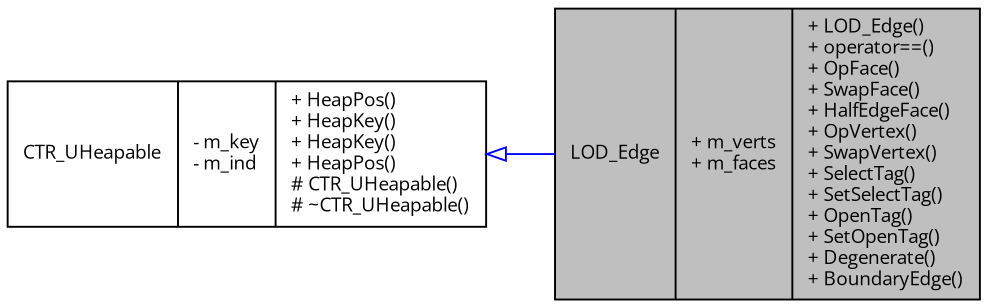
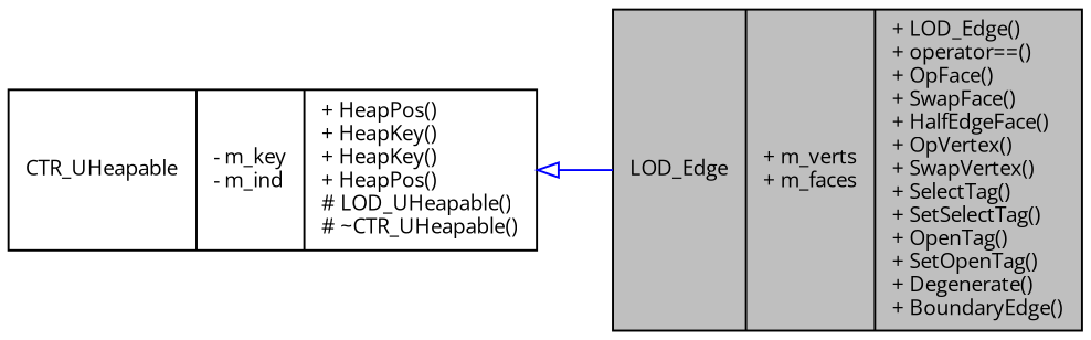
  digraph {
    rankdir=LR
    fontname="Open Sans"
    node [color=black fontname="Open Sans" fontsize=10 shape=record style=filled]
    n1 [fillcolor=grey75 fontcolor=black height=0.2 label="{LOD_Edge\n|+ m_verts\l+ m_faces\l|+ LOD_Edge()\l+ operator==()\l+ OpFace()\l+ SwapFace()\l+ HalfEdgeFace()\l+ OpVertex()\l+ SwapVertex()\l+ SelectTag()\l+ SetSelectTag()\l+ OpenTag()\l+ SetOpenTag()\l+ Degenerate()\l+ BoundaryEdge()\l}" width=0.4]
-   n2 [fillcolor=white height=0.2 label="{CTR_UHeapable\n|- m_key\l- m_ind\l|+ HeapPos()\l+ HeapKey()\l+ HeapKey()\l+ HeapPos()\l# CTR_UHeapable()\l# ~CTR_UHeapable()\l}" width=0.4]
+   n2 [fillcolor=white height=0.2 label="{CTR_UHeapable\n|- m_key\l- m_ind\l|+ HeapPos()\l+ HeapKey()\l+ HeapKey()\l+ HeapPos()\l# LOD_UHeapable()\l# ~CTR_UHeapable()\l}" width=0.4]
    n2 -> n1 [arrowtail=empty color=blue dir=back fontname="Open Sans" fontsize=10 labelfontname=Helvetica labelfontsize=10 style=solid]
  }
